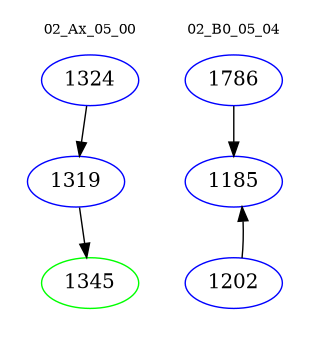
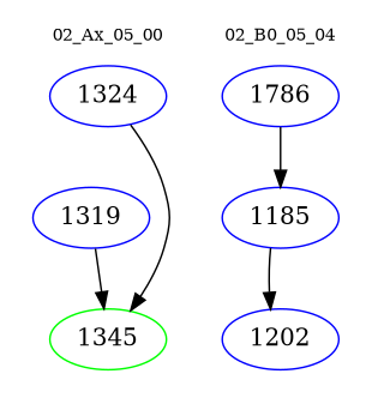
  digraph {
    node [color=blue]
    edge [color=black]
    n1 [label=1324]
    n2 [label=1319]
    n3 [color=green label=1345]
    n4 [label=1786]
    n5 [label=1185]
    n6 [label=1202]
    subgraph cluster_1 {
      color=white
      fontsize=10
      label="02_Ax_05_00"
      n1
      n2
      n3
    }
    subgraph cluster_2 {
      color=white
      fontsize=10
      label="02_B0_05_04"
      n4
      n5
      n6
    }
-   n1 -> n2
+   n1 -> n3
    n2 -> n3
    n4 -> n5
-   n6 -> n5
+   n5 -> n6
  }
